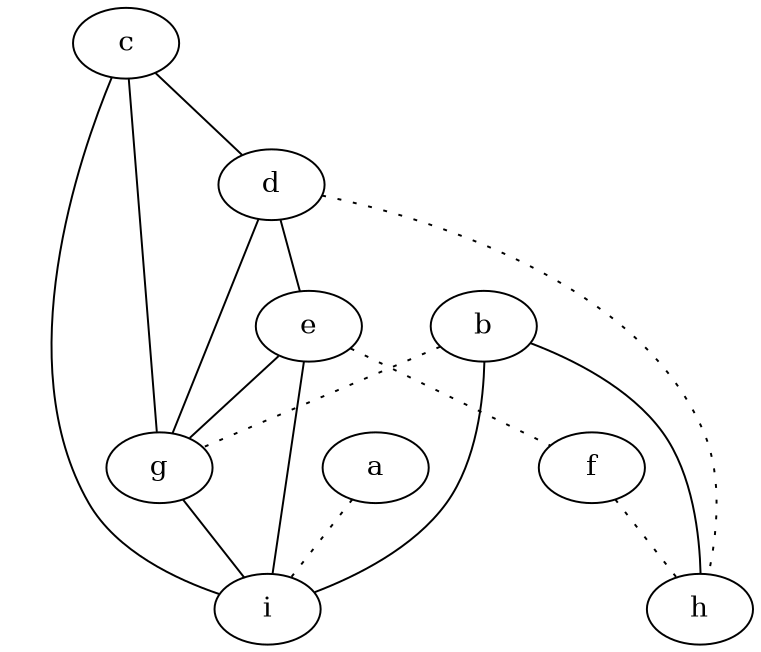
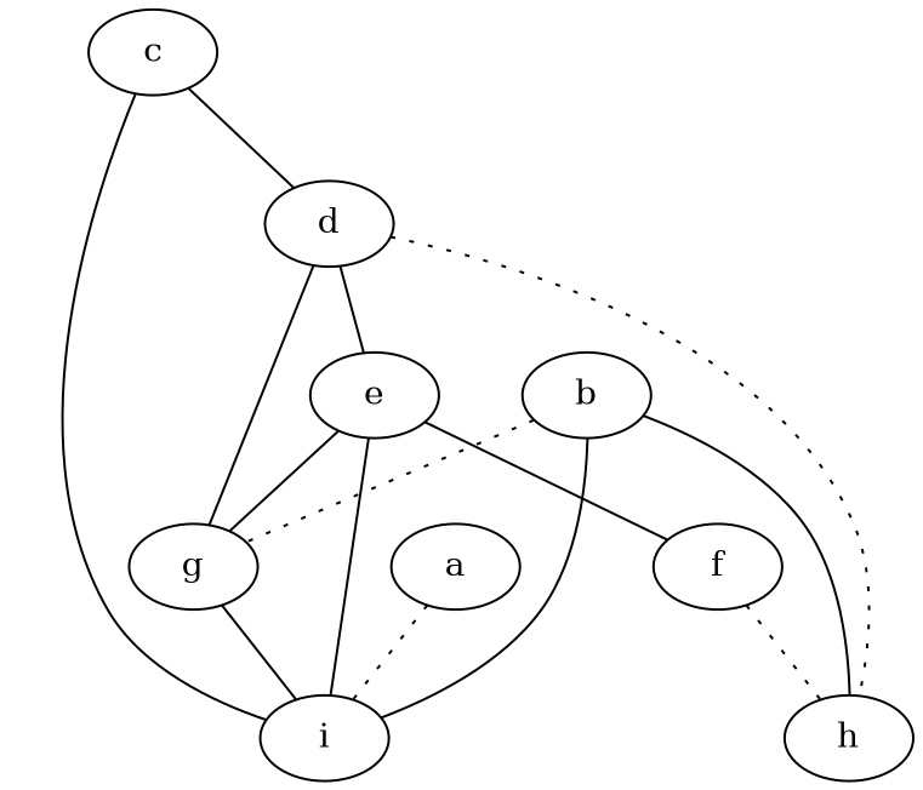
  graph {
    a
    i
    b
    h
    g
    c
    d
    f
    e
    a -- i [style=dotted]
    b -- i
    b -- h
    b -- g [style=dotted]
    g -- i
    c -- i
-   c -- g
    c -- d
    d -- h [style=dotted]
    d -- g [style=solid]
    d -- e
    f -- h [style=dotted]
    e -- i
    e -- g
-   e -- f [style=dotted]
+   e -- f [style=solid]
  }
